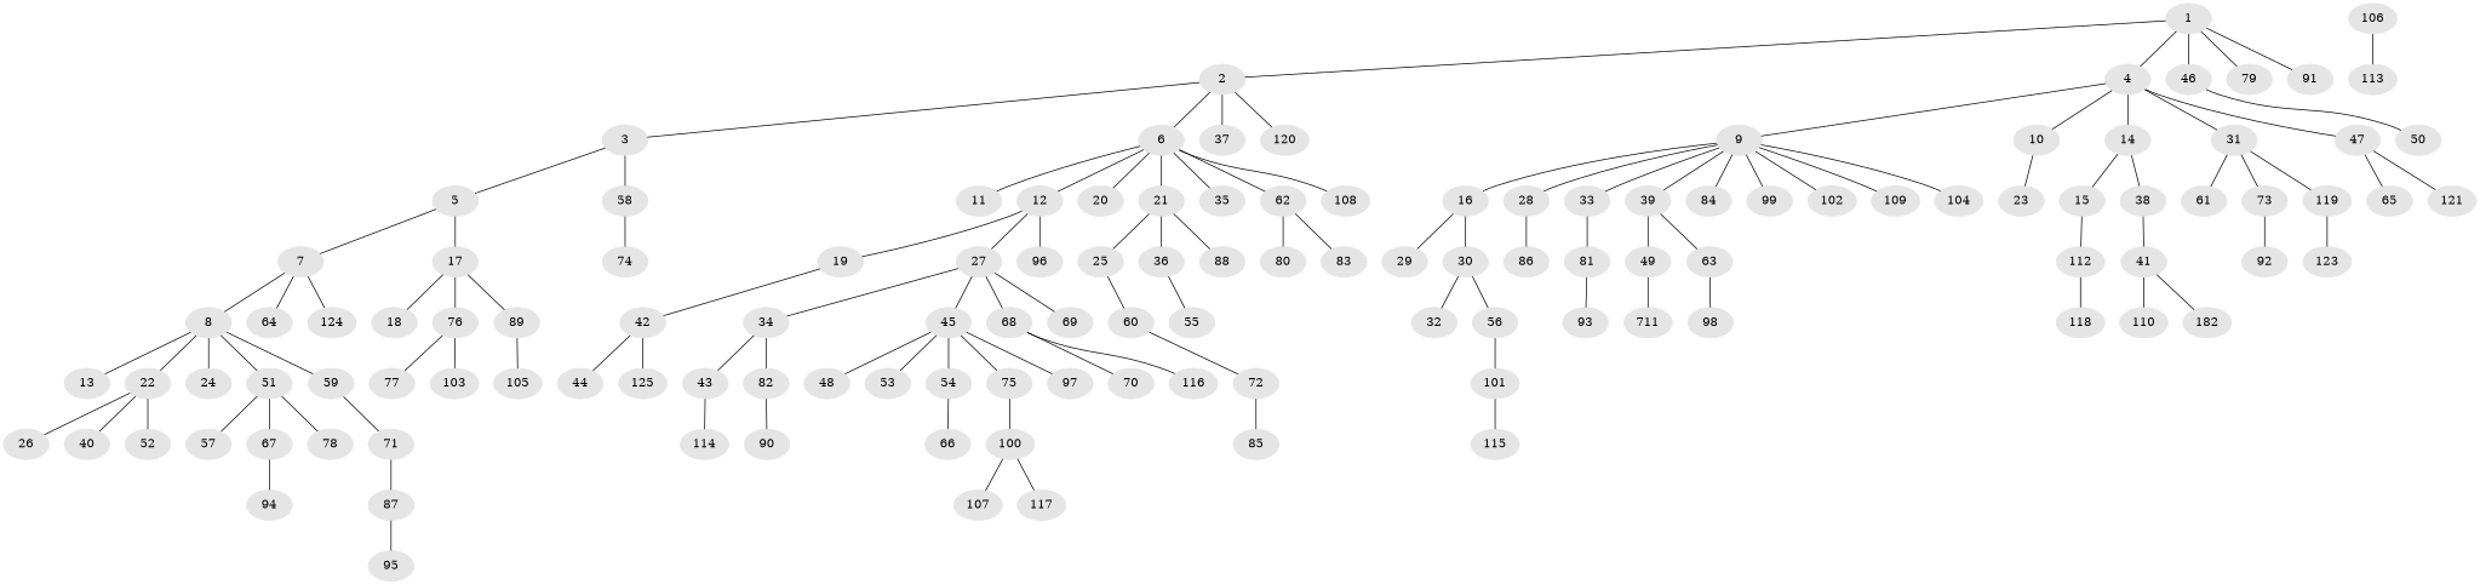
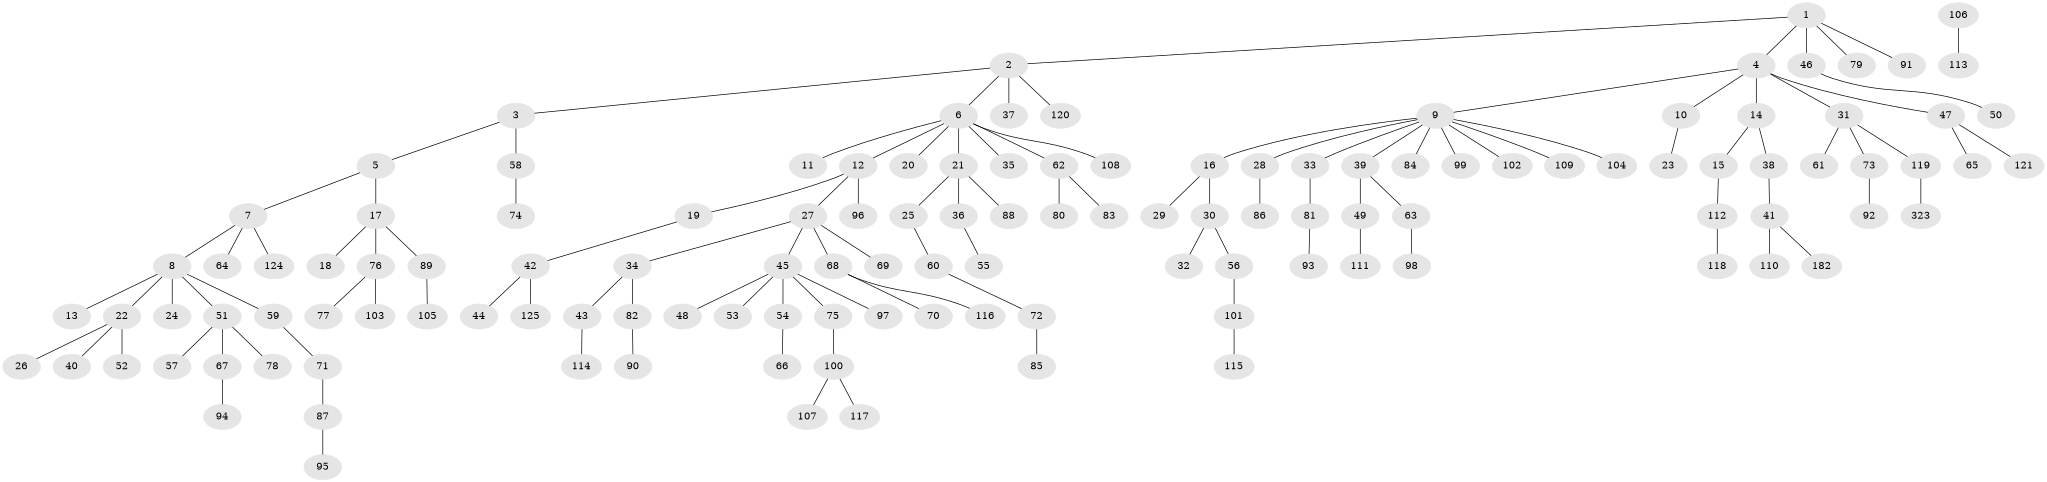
  graph {
    node [color=gray90 style=filled]
    1
    2
    4
    46
    79
    91
    3
    6
    37
    120
    9
    10
    14
    31
    47
    50
    5
    58
    11
    12
    20
    21
    35
    62
    108
    7
    17
    74
    16
    28
    33
    39
    84
    99
    102
    109
    104
    23
    15
    38
    61
    73
    119
    65
    121
    8
    64
    124
    18
    76
    89
    19
    27
    96
    25
    36
    88
    80
    83
    13
    22
    24
    51
    59
    26
    40
    52
    57
    67
    78
    71
    29
    30
    86
    81
    49
    63
    42
    34
    45
    68
    69
    112
    41
    118
    32
    56
    77
    103
    105
    44
    125
    60
    55
    72
    43
    82
    48
    53
    54
    75
    97
    70
    116
    101
    92
-   123
+   123 [label=323]
    93
    114
    90
    110
    n112 [label=182]
-   111 [label=711]
+   111
    98
    66
    100
    94
    115
    87
    85
    106
    113
    95
    107
    117
    1 -- 2
    1 -- 4
    1 -- 46
    1 -- 79
    1 -- 91
    2 -- 3
    2 -- 6
    2 -- 37
    2 -- 120
    4 -- 9
    4 -- 10
    4 -- 14
    4 -- 31
    4 -- 47
    46 -- 50
    3 -- 5
    3 -- 58
    6 -- 11
    6 -- 12
    6 -- 20
    6 -- 21
    6 -- 35
    6 -- 62
    6 -- 108
    9 -- 16
    9 -- 28
    9 -- 33
    9 -- 39
    9 -- 84
    9 -- 99
    9 -- 102
    9 -- 109
    9 -- 104
    10 -- 23
    14 -- 15
    14 -- 38
    31 -- 61
    31 -- 73
    31 -- 119
    47 -- 65
    47 -- 121
    5 -- 7
    5 -- 17
    58 -- 74
    12 -- 19
    12 -- 27
    12 -- 96
    21 -- 25
    21 -- 36
    21 -- 88
    62 -- 80
    62 -- 83
    7 -- 8
    7 -- 64
    7 -- 124
    17 -- 18
    17 -- 76
    17 -- 89
    16 -- 29
    16 -- 30
    28 -- 86
    33 -- 81
    39 -- 49
    39 -- 63
    15 -- 112
    38 -- 41
    73 -- 92
    119 -- 123
    8 -- 13
    8 -- 22
    8 -- 24
    8 -- 51
    8 -- 59
    76 -- 77
    76 -- 103
    89 -- 105
    19 -- 42
    27 -- 34
    27 -- 45
    27 -- 68
    27 -- 69
    25 -- 60
    36 -- 55
    22 -- 26
    22 -- 40
    22 -- 52
    51 -- 57
    51 -- 67
    51 -- 78
    59 -- 71
    67 -- 94
    71 -- 87
    30 -- 32
    30 -- 56
    81 -- 93
    49 -- 111
    63 -- 98
    42 -- 44
    42 -- 125
    34 -- 43
    34 -- 82
    45 -- 48
    45 -- 53
    45 -- 54
    45 -- 75
    45 -- 97
    68 -- 70
    68 -- 116
    112 -- 118
    41 -- 110
    41 -- n112
    56 -- 101
    60 -- 72
    72 -- 85
    43 -- 114
    82 -- 90
    54 -- 66
    75 -- 100
    101 -- 115
    100 -- 107
    100 -- 117
    87 -- 95
    106 -- 113
  }
